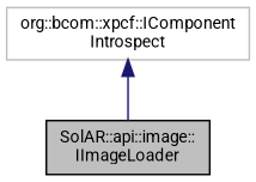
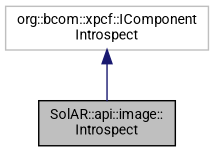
  digraph {
    fontname=Roboto
    node [fontname=Roboto fontsize=10 shape=record style=filled]
-   n1 [color=black fillcolor=grey75 fontcolor=black height=0.2 label="SolAR::api::image::\lIImageLoader" width=0.4]
+   n1 [color=black fillcolor=grey75 fontcolor=black height=0.2 label="SolAR::api::image::\lIntrospect" width=0.4]
    n2 [color=grey75 fillcolor=white height=0.2 label="org::bcom::xpcf::IComponent\lIntrospect" width=0.4]
    n2 -> n1 [color=midnightblue dir=back fontname=Roboto fontsize=10 labelfontname=Helvetica labelfontsize=10 style=solid]
  }
